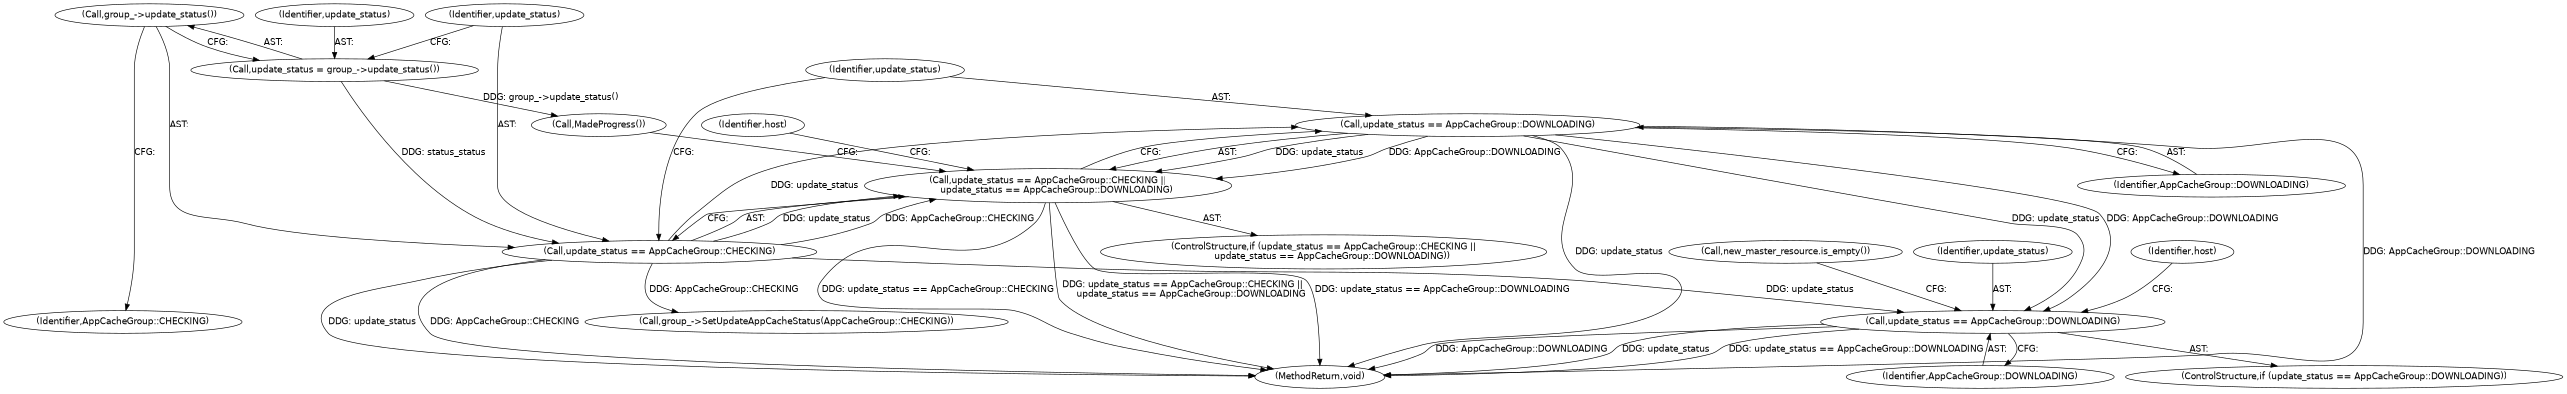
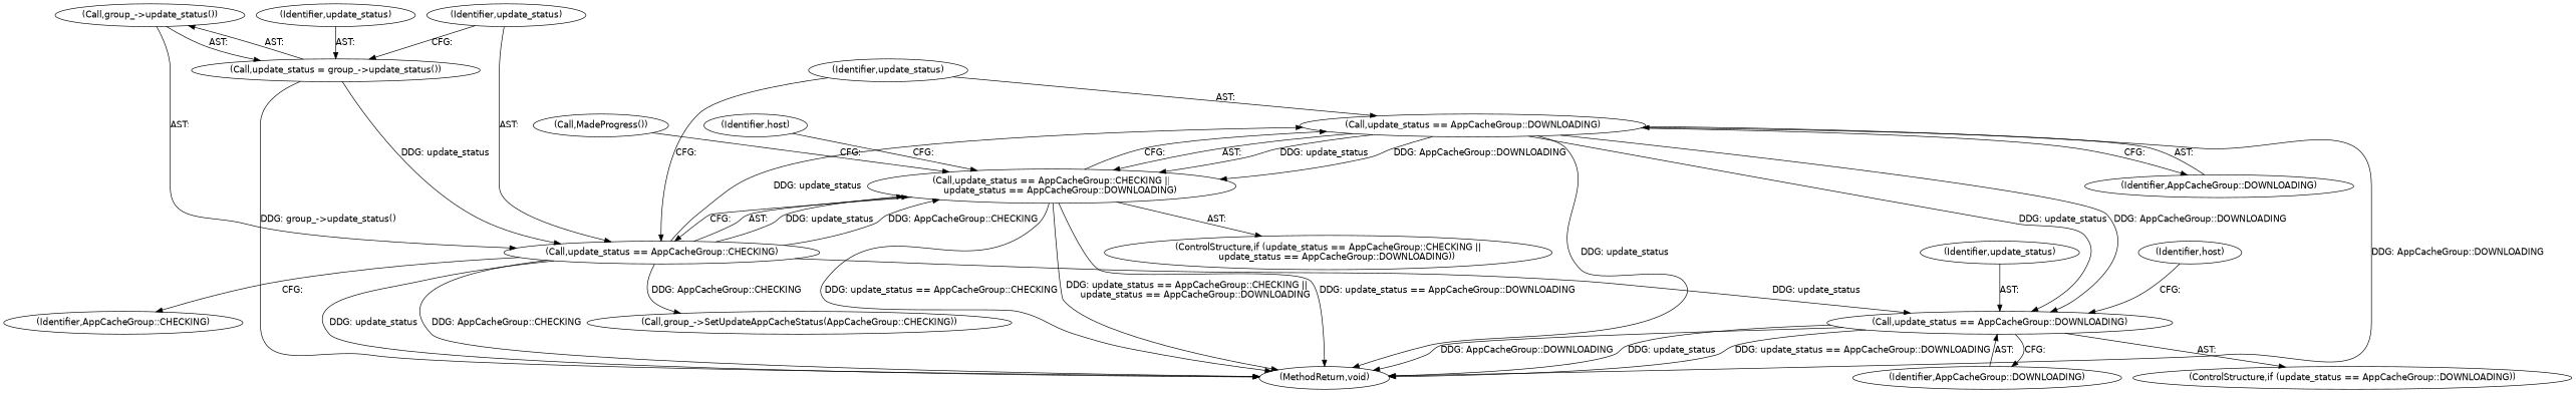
  digraph {
    fontname="DejaVu Sans"
    node [fontname="DejaVu Sans"]
    edge [fontname="DejaVu Sans"]
    n1 [label="(Call,update_status == AppCacheGroup::DOWNLOADING)"]
    n2 [label="(Call,update_status == AppCacheGroup::CHECKING ||\n      update_status == AppCacheGroup::DOWNLOADING)"]
    n3 [label="(Call,update_status == AppCacheGroup::DOWNLOADING)"]
    n4 [label="(Identifier,AppCacheGroup::DOWNLOADING)"]
    n5 [label="(MethodReturn,void)"]
    n6 [label="(Call,update_status == AppCacheGroup::CHECKING)"]
    n7 [label="(ControlStructure,if (update_status == AppCacheGroup::CHECKING ||\n      update_status == AppCacheGroup::DOWNLOADING))"]
    n8 [label="(ControlStructure,if (update_status == AppCacheGroup::DOWNLOADING))"]
    n9 [label="(Identifier,AppCacheGroup::DOWNLOADING)"]
    n10 [label="(Identifier,AppCacheGroup::CHECKING)"]
    n11 [label="(Call,group_->SetUpdateAppCacheStatus(AppCacheGroup::CHECKING))"]
    n12 [label="(Call,update_status = group_->update_status())"]
    n13 [label="(Call,group_->update_status())"]
    n14 [label="(Identifier,host)"]
    n15 [label="(Identifier,host)"]
    n16 [label="(Identifier,update_status)"]
    n17 [label="(Call,MadeProgress())"]
-   n18 [label="(Call,new_master_resource.is_empty())"]
    n19 [label="(Identifier,update_status)"]
    n20 [label="(Identifier,update_status)"]
    n21 [label="(Identifier,update_status)"]
    n1 -> n2 [label="AST: "]
    n1 -> n2 [label="DDG: update_status"]
    n1 -> n2 [label="DDG: AppCacheGroup::DOWNLOADING"]
    n1 -> n3 [label="DDG: update_status"]
    n1 -> n3 [label="DDG: AppCacheGroup::DOWNLOADING"]
    n1 -> n4 [label="CFG: "]
    n1 -> n5 [label="DDG: update_status"]
    n1 -> n5 [label="DDG: AppCacheGroup::DOWNLOADING"]
    n2 -> n1 [label="CFG: "]
    n2 -> n5 [label="DDG: update_status == AppCacheGroup::CHECKING ||\n      update_status == AppCacheGroup::DOWNLOADING"]
    n2 -> n5 [label="DDG: update_status == AppCacheGroup::DOWNLOADING"]
    n2 -> n5 [label="DDG: update_status == AppCacheGroup::CHECKING"]
    n2 -> n6 [label="CFG: "]
    n2 -> n7 [label="AST: "]
    n3 -> n5 [label="DDG: AppCacheGroup::DOWNLOADING"]
    n3 -> n5 [label="DDG: update_status"]
    n3 -> n5 [label="DDG: update_status == AppCacheGroup::DOWNLOADING"]
    n3 -> n8 [label="AST: "]
    n3 -> n9 [label="CFG: "]
    n4 -> n1 [label="AST: "]
    n6 -> n1 [label="DDG: update_status"]
    n6 -> n2 [label="AST: "]
    n6 -> n2 [label="DDG: update_status"]
    n6 -> n2 [label="DDG: AppCacheGroup::CHECKING"]
    n6 -> n3 [label="DDG: update_status"]
    n6 -> n5 [label="DDG: AppCacheGroup::CHECKING"]
    n6 -> n5 [label="DDG: update_status"]
-   n13 -> n10 [label="CFG: "]
+   n6 -> n10 [label="CFG: "]
    n6 -> n11 [label="DDG: AppCacheGroup::CHECKING"]
    n9 -> n3 [label="AST: "]
-   n12 -> n17 [label="DDG: group_->update_status()"]
-   n12 -> n6 [label="DDG: status_status"]
+   n12 -> n5 [label="DDG: group_->update_status()"]
+   n12 -> n6 [label="DDG: update_status"]
    n12 -> n13 [label="AST: "]
    n13 -> n6 [label="AST: "]
-   n13 -> n12 [label="CFG: "]
+   n13 -> n12 [label="AST: "]
    n14 -> n2 [label="CFG: "]
    n15 -> n3 [label="CFG: "]
    n16 -> n1 [label="AST: "]
    n16 -> n6 [label="CFG: "]
    n17 -> n2 [label="CFG: "]
-   n18 -> n3 [label="CFG: "]
    n19 -> n6 [label="AST: "]
    n19 -> n12 [label="CFG: "]
    n20 -> n12 [label="AST: "]
    n21 -> n3 [label="AST: "]
  }
